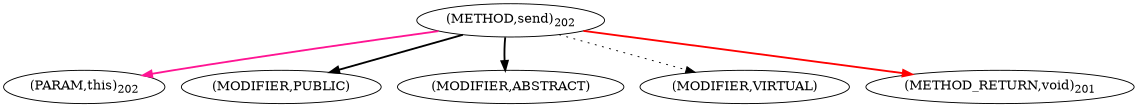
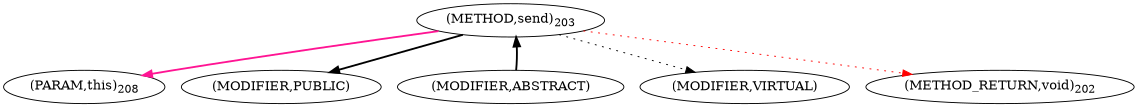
  digraph {
    edge [color=black style=bold]
-   n1 [label=<(METHOD,send)<SUB>202</SUB>>]
-   n2 [label=<(PARAM,this)<SUB>202</SUB>>]
+   n1 [label=<(METHOD,send)<SUB>203</SUB>>]
+   n2 [label=<(PARAM,this)<SUB>208</SUB>>]
    n3 [label=<(MODIFIER,PUBLIC)>]
    n4 [label=<(MODIFIER,ABSTRACT)>]
    n5 [label=<(MODIFIER,VIRTUAL)>]
-   n6 [label=<(METHOD_RETURN,void)<SUB>201</SUB>>]
+   n6 [label=<(METHOD_RETURN,void)<SUB>202</SUB>>]
    n1 -> n2 [color=deeppink]
    n1 -> n3
-   n1 -> n4
+   n4 -> n1
    n1 -> n5 [style=dotted]
-   n1 -> n6 [color=red]
+   n1 -> n6 [color=red style=dotted]
  }
